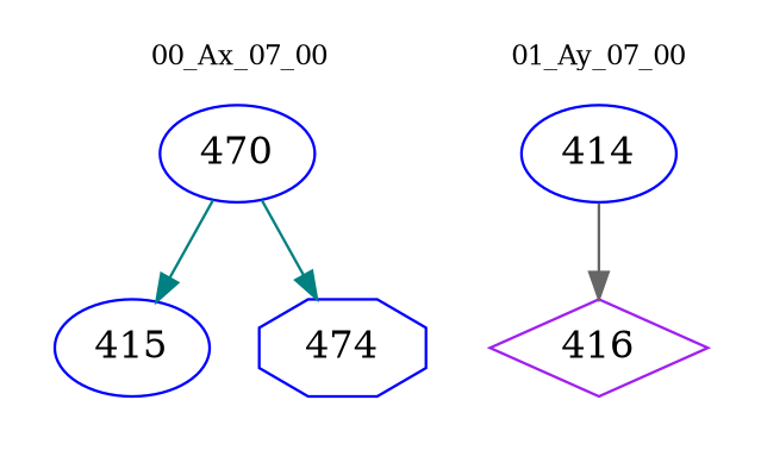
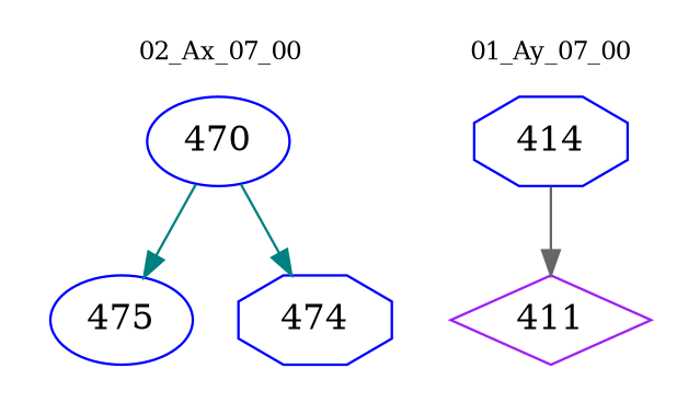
  digraph {
    fontname="DejaVu Serif"
    node [color=blue fontname="DejaVu Serif" shape=ellipse]
    edge [color=teal fontname="DejaVu Serif"]
    n1 [label=470]
-   n2 [label=415]
+   n2 [label=475]
    n3 [label=474 shape=octagon]
-   n4 [label=414]
-   n5 [color=purple label=416 shape=diamond]
+   n4 [label=414 shape=octagon]
+   n5 [color=purple label=411 shape=diamond]
    subgraph cluster_1 {
      color=white
      fontsize=10
-     label="00_Ax_07_00"
+     label="02_Ax_07_00"
      n1
      n2
      n3
    }
    subgraph cluster_2 {
      color=white
      fontsize=10
      label="01_Ay_07_00"
      n4
      n5
    }
    n1 -> n2
    n1 -> n3
    n4 -> n5 [color=gray40]
  }
